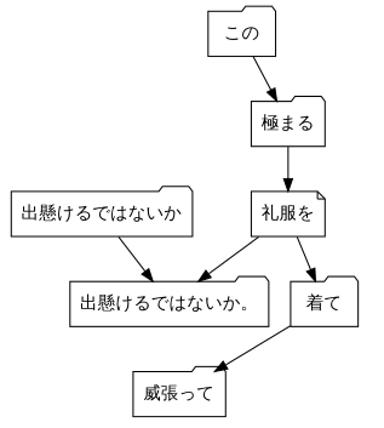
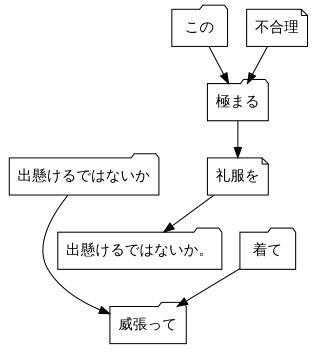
  digraph {
    fontname="Noto Sans"
    node [fontname="Noto Sans" shape=folder]
    edge [fontname="Noto Sans"]
    n1 [label="着て"]
    n2 [label="威張って"]
    n3 [label="この"]
    n4 [label="極まる"]
+   n5 [label="不合理" shape=note]
    n6 [label="礼服を" shape=note]
    n7 [label="出懸けるではないか。"]
    n8 [label="出懸けるではないか"]
    n1 -> n2
    n3 -> n4
    n4 -> n6
-   n6 -> n1
+   n5 -> n4
    n6 -> n7
-   n8 -> n7
+   n8 -> n2
  }
